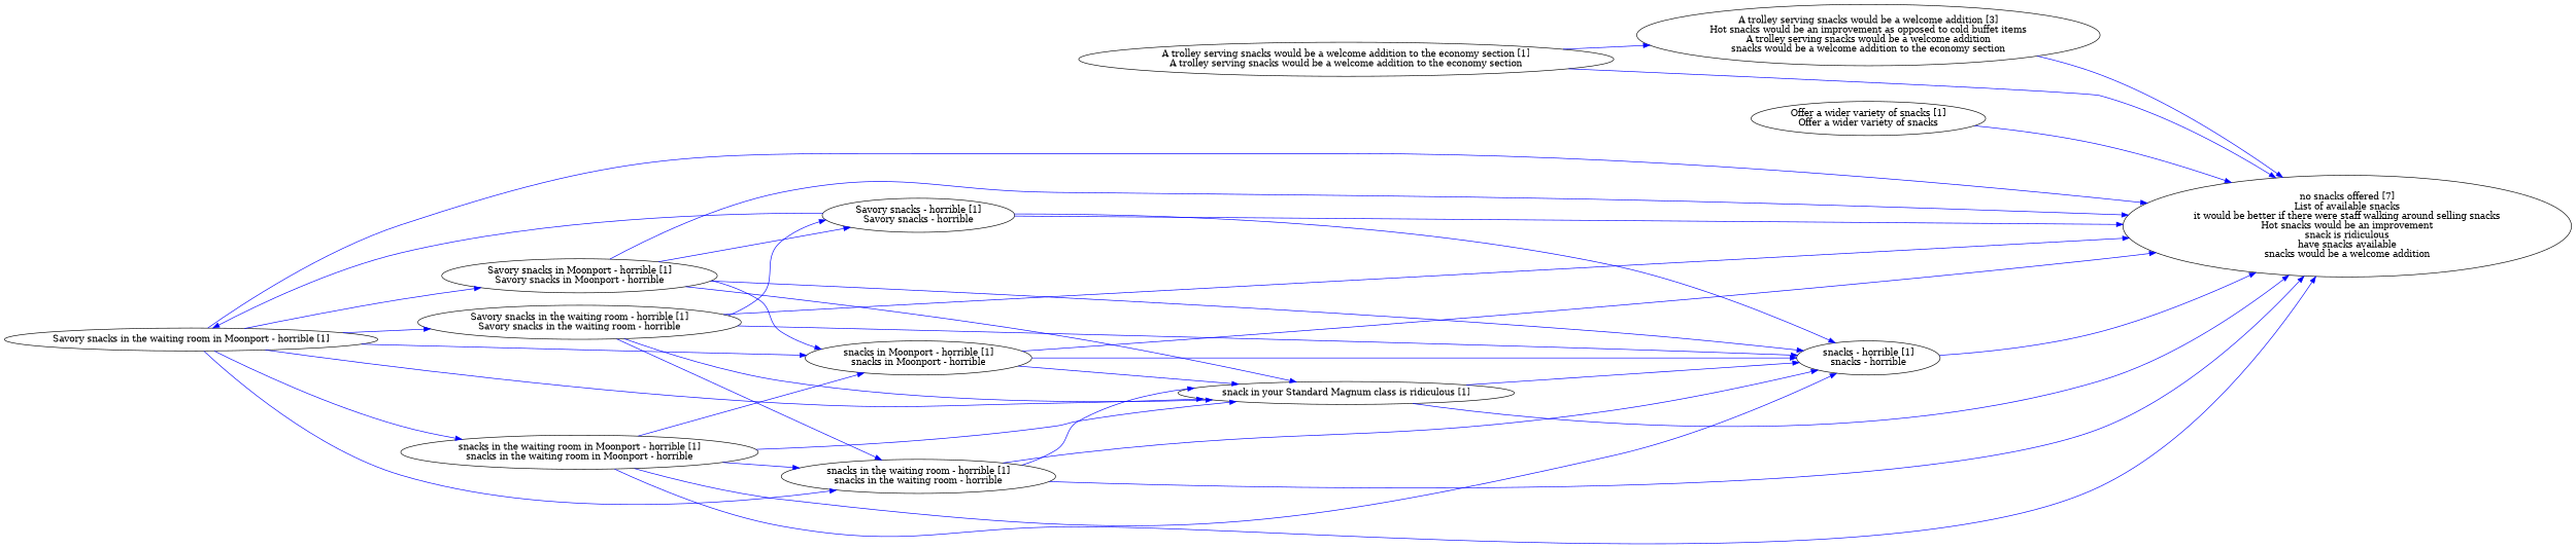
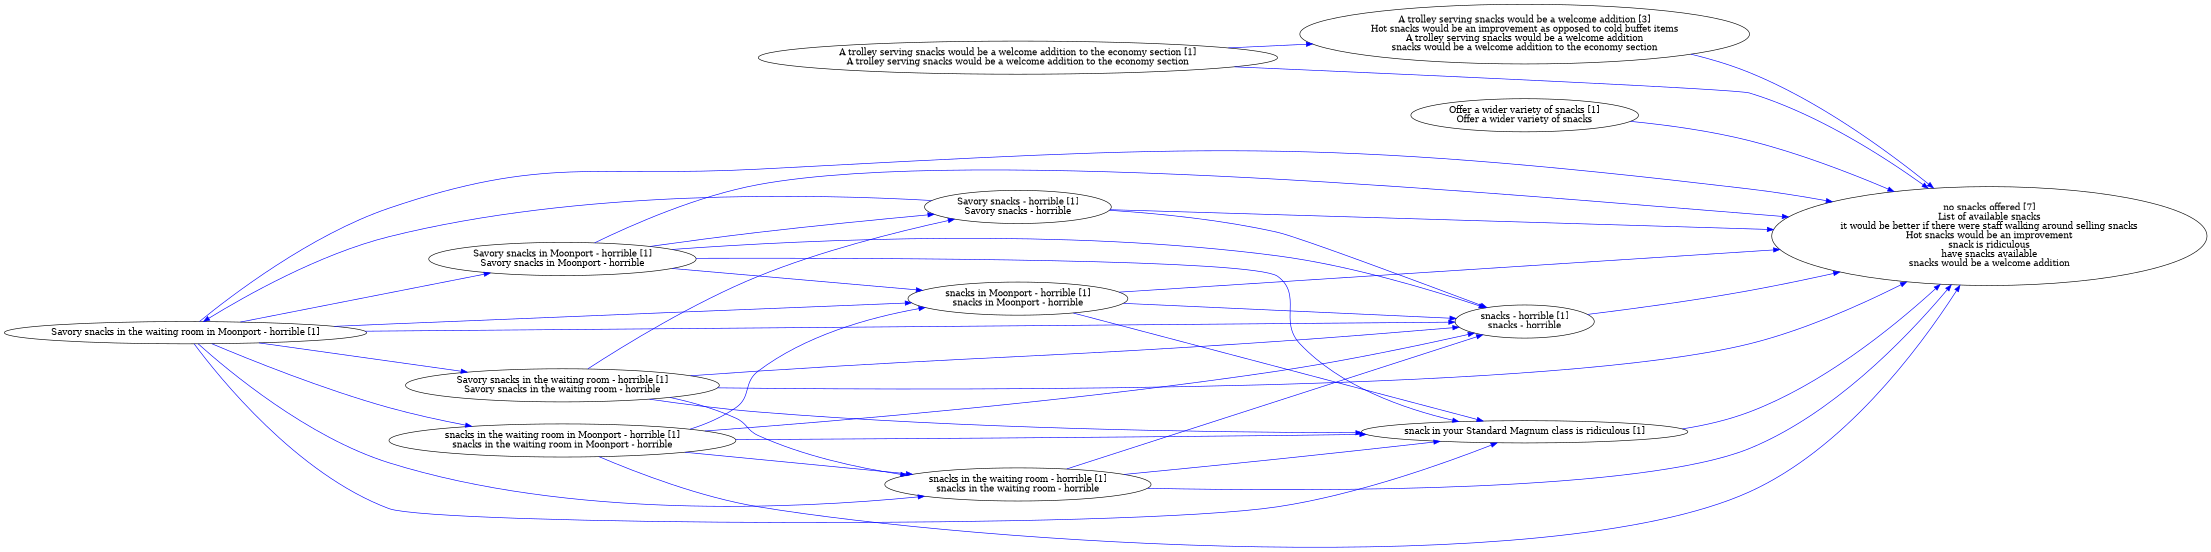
  digraph {
    rankdir=LR
    edge [color=blue]
    "A trolley serving snacks would be a welcome addition [3]\nHot snacks would be an improvement as opposed to cold buffet items\nA trolley serving snacks would be a welcome addition\nsnacks would be a welcome addition to the economy section"
    "no snacks offered [7]\nList of available snacks\nit would be better if there were staff walking around selling snacks\nHot snacks would be an improvement\nsnack is ridiculous\nhave snacks available\nsnacks would be a welcome addition"
    "A trolley serving snacks would be a welcome addition to the economy section [1]\nA trolley serving snacks would be a welcome addition to the economy section"
    "Offer a wider variety of snacks [1]\nOffer a wider variety of snacks"
    "Savory snacks in the waiting room in Moonport - horrible [1]"
    "Savory snacks in Moonport - horrible [1]\nSavory snacks in Moonport - horrible"
    "snacks - horrible [1]\nsnacks - horrible"
    "snacks in Moonport - horrible [1]\nsnacks in Moonport - horrible"
    "Savory snacks in the waiting room - horrible [1]\nSavory snacks in the waiting room - horrible"
    "snacks in the waiting room - horrible [1]\nsnacks in the waiting room - horrible"
    "snacks in the waiting room in Moonport - horrible [1]\nsnacks in the waiting room in Moonport - horrible"
    "snack in your Standard Magnum class is ridiculous [1]"
    "Savory snacks - horrible [1]\nSavory snacks - horrible"
    "A trolley serving snacks would be a welcome addition [3]\nHot snacks would be an improvement as opposed to cold buffet items\nA trolley serving snacks would be a welcome addition\nsnacks would be a welcome addition to the economy section" -> "no snacks offered [7]\nList of available snacks\nit would be better if there were staff walking around selling snacks\nHot snacks would be an improvement\nsnack is ridiculous\nhave snacks available\nsnacks would be a welcome addition"
    "A trolley serving snacks would be a welcome addition to the economy section [1]\nA trolley serving snacks would be a welcome addition to the economy section" -> "A trolley serving snacks would be a welcome addition [3]\nHot snacks would be an improvement as opposed to cold buffet items\nA trolley serving snacks would be a welcome addition\nsnacks would be a welcome addition to the economy section"
    "A trolley serving snacks would be a welcome addition to the economy section [1]\nA trolley serving snacks would be a welcome addition to the economy section" -> "no snacks offered [7]\nList of available snacks\nit would be better if there were staff walking around selling snacks\nHot snacks would be an improvement\nsnack is ridiculous\nhave snacks available\nsnacks would be a welcome addition"
    "Offer a wider variety of snacks [1]\nOffer a wider variety of snacks" -> "no snacks offered [7]\nList of available snacks\nit would be better if there were staff walking around selling snacks\nHot snacks would be an improvement\nsnack is ridiculous\nhave snacks available\nsnacks would be a welcome addition"
    "Savory snacks in the waiting room in Moonport - horrible [1]" -> "no snacks offered [7]\nList of available snacks\nit would be better if there were staff walking around selling snacks\nHot snacks would be an improvement\nsnack is ridiculous\nhave snacks available\nsnacks would be a welcome addition"
    "Savory snacks in the waiting room in Moonport - horrible [1]" -> "Savory snacks in Moonport - horrible [1]\nSavory snacks in Moonport - horrible"
-   "snack in your Standard Magnum class is ridiculous [1]" -> "snacks - horrible [1]\nsnacks - horrible"
+   "Savory snacks in the waiting room in Moonport - horrible [1]" -> "snacks - horrible [1]\nsnacks - horrible"
    "Savory snacks in the waiting room in Moonport - horrible [1]" -> "snacks in Moonport - horrible [1]\nsnacks in Moonport - horrible"
    "Savory snacks in the waiting room in Moonport - horrible [1]" -> "Savory snacks in the waiting room - horrible [1]\nSavory snacks in the waiting room - horrible"
    "Savory snacks in the waiting room in Moonport - horrible [1]" -> "snacks in the waiting room - horrible [1]\nsnacks in the waiting room - horrible"
    "Savory snacks in the waiting room in Moonport - horrible [1]" -> "snacks in the waiting room in Moonport - horrible [1]\nsnacks in the waiting room in Moonport - horrible"
    "Savory snacks in the waiting room in Moonport - horrible [1]" -> "snack in your Standard Magnum class is ridiculous [1]"
    "Savory snacks in Moonport - horrible [1]\nSavory snacks in Moonport - horrible" -> "no snacks offered [7]\nList of available snacks\nit would be better if there were staff walking around selling snacks\nHot snacks would be an improvement\nsnack is ridiculous\nhave snacks available\nsnacks would be a welcome addition"
    "Savory snacks in Moonport - horrible [1]\nSavory snacks in Moonport - horrible" -> "snacks - horrible [1]\nsnacks - horrible"
    "Savory snacks in Moonport - horrible [1]\nSavory snacks in Moonport - horrible" -> "snacks in Moonport - horrible [1]\nsnacks in Moonport - horrible"
    "Savory snacks in Moonport - horrible [1]\nSavory snacks in Moonport - horrible" -> "snack in your Standard Magnum class is ridiculous [1]"
    "Savory snacks in Moonport - horrible [1]\nSavory snacks in Moonport - horrible" -> "Savory snacks - horrible [1]\nSavory snacks - horrible"
    "snacks - horrible [1]\nsnacks - horrible" -> "no snacks offered [7]\nList of available snacks\nit would be better if there were staff walking around selling snacks\nHot snacks would be an improvement\nsnack is ridiculous\nhave snacks available\nsnacks would be a welcome addition"
    "snacks in Moonport - horrible [1]\nsnacks in Moonport - horrible" -> "no snacks offered [7]\nList of available snacks\nit would be better if there were staff walking around selling snacks\nHot snacks would be an improvement\nsnack is ridiculous\nhave snacks available\nsnacks would be a welcome addition"
    "snacks in Moonport - horrible [1]\nsnacks in Moonport - horrible" -> "snacks - horrible [1]\nsnacks - horrible"
    "snacks in Moonport - horrible [1]\nsnacks in Moonport - horrible" -> "snack in your Standard Magnum class is ridiculous [1]"
    "Savory snacks in the waiting room - horrible [1]\nSavory snacks in the waiting room - horrible" -> "no snacks offered [7]\nList of available snacks\nit would be better if there were staff walking around selling snacks\nHot snacks would be an improvement\nsnack is ridiculous\nhave snacks available\nsnacks would be a welcome addition"
    "Savory snacks in the waiting room - horrible [1]\nSavory snacks in the waiting room - horrible" -> "snacks - horrible [1]\nsnacks - horrible"
    "Savory snacks in the waiting room - horrible [1]\nSavory snacks in the waiting room - horrible" -> "snacks in the waiting room - horrible [1]\nsnacks in the waiting room - horrible"
    "Savory snacks in the waiting room - horrible [1]\nSavory snacks in the waiting room - horrible" -> "snack in your Standard Magnum class is ridiculous [1]"
    "Savory snacks in the waiting room - horrible [1]\nSavory snacks in the waiting room - horrible" -> "Savory snacks - horrible [1]\nSavory snacks - horrible"
    "snacks in the waiting room - horrible [1]\nsnacks in the waiting room - horrible" -> "no snacks offered [7]\nList of available snacks\nit would be better if there were staff walking around selling snacks\nHot snacks would be an improvement\nsnack is ridiculous\nhave snacks available\nsnacks would be a welcome addition"
    "snacks in the waiting room - horrible [1]\nsnacks in the waiting room - horrible" -> "snacks - horrible [1]\nsnacks - horrible"
    "snacks in the waiting room - horrible [1]\nsnacks in the waiting room - horrible" -> "snack in your Standard Magnum class is ridiculous [1]"
    "snacks in the waiting room in Moonport - horrible [1]\nsnacks in the waiting room in Moonport - horrible" -> "no snacks offered [7]\nList of available snacks\nit would be better if there were staff walking around selling snacks\nHot snacks would be an improvement\nsnack is ridiculous\nhave snacks available\nsnacks would be a welcome addition"
    "snacks in the waiting room in Moonport - horrible [1]\nsnacks in the waiting room in Moonport - horrible" -> "snacks - horrible [1]\nsnacks - horrible"
    "snacks in the waiting room in Moonport - horrible [1]\nsnacks in the waiting room in Moonport - horrible" -> "snacks in Moonport - horrible [1]\nsnacks in Moonport - horrible"
    "snacks in the waiting room in Moonport - horrible [1]\nsnacks in the waiting room in Moonport - horrible" -> "snacks in the waiting room - horrible [1]\nsnacks in the waiting room - horrible"
    "snacks in the waiting room in Moonport - horrible [1]\nsnacks in the waiting room in Moonport - horrible" -> "snack in your Standard Magnum class is ridiculous [1]"
    "snack in your Standard Magnum class is ridiculous [1]" -> "no snacks offered [7]\nList of available snacks\nit would be better if there were staff walking around selling snacks\nHot snacks would be an improvement\nsnack is ridiculous\nhave snacks available\nsnacks would be a welcome addition"
    "Savory snacks - horrible [1]\nSavory snacks - horrible" -> "no snacks offered [7]\nList of available snacks\nit would be better if there were staff walking around selling snacks\nHot snacks would be an improvement\nsnack is ridiculous\nhave snacks available\nsnacks would be a welcome addition"
    "Savory snacks - horrible [1]\nSavory snacks - horrible" -> "Savory snacks in the waiting room in Moonport - horrible [1]"
    "Savory snacks - horrible [1]\nSavory snacks - horrible" -> "snacks - horrible [1]\nsnacks - horrible"
  }
